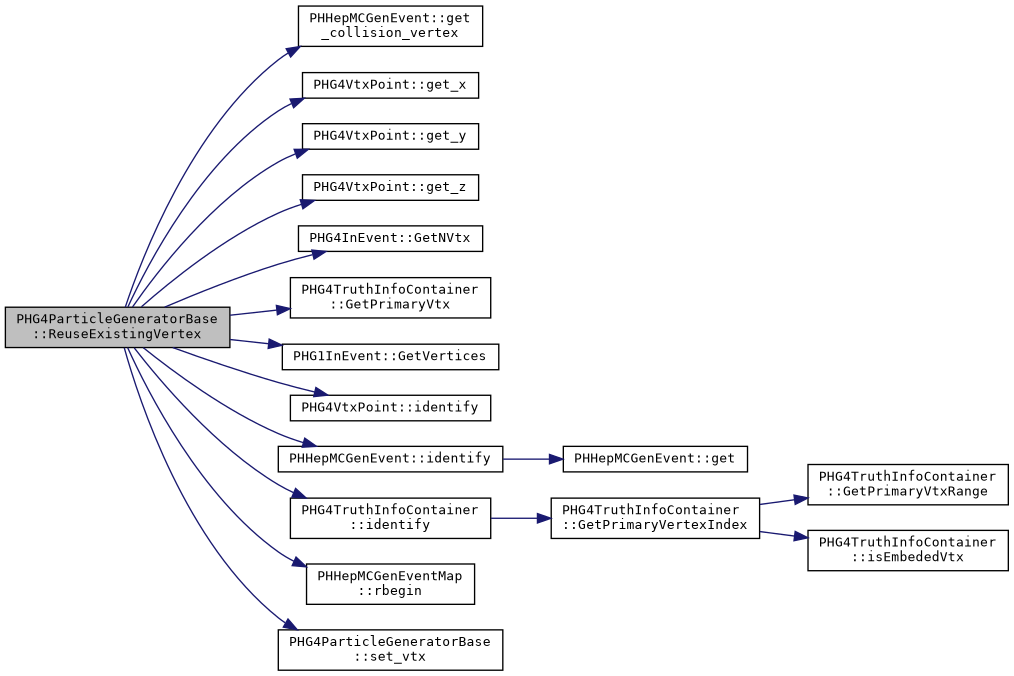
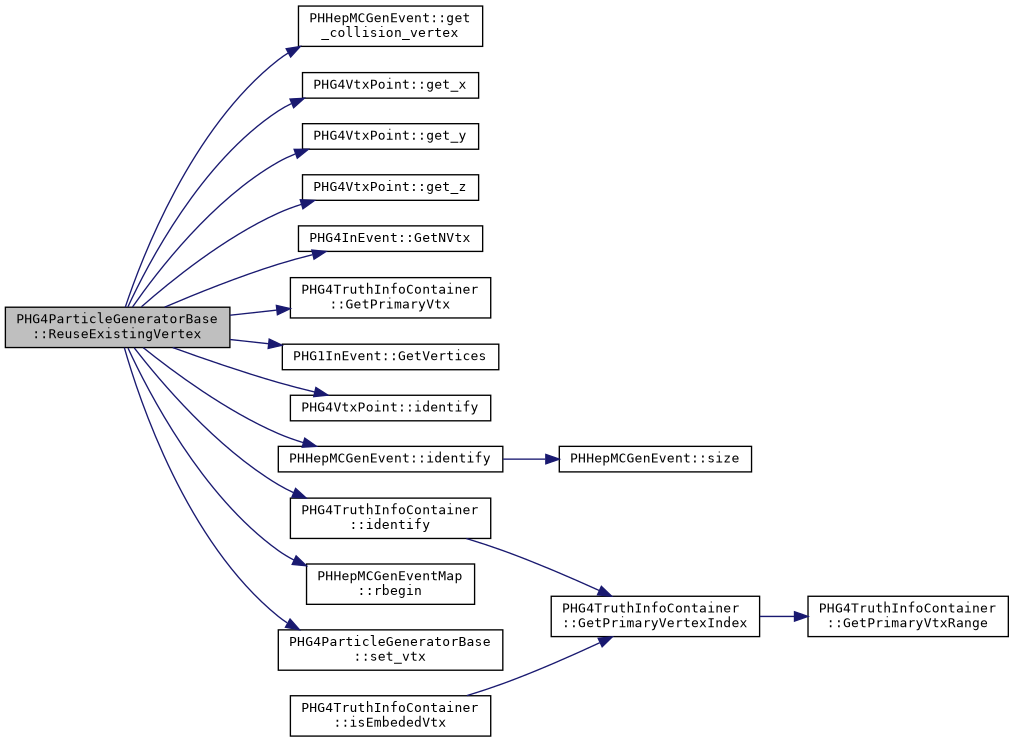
  digraph {
    fontname="DejaVu Sans Mono"
    rankdir=LR
    node [color=black fontname="DejaVu Sans Mono" fontsize=10 shape=record]
    edge [color=midnightblue fontname="DejaVu Sans Mono" fontsize=10 labelfontname=FreeSans labelfontsize=10 style=solid]
    n1 [fillcolor=grey75 fontcolor=black height=0.2 label="PHG4ParticleGeneratorBase\l::ReuseExistingVertex" style=filled width=0.4]
    n2 [height=0.2 label="PHHepMCGenEvent::get\l_collision_vertex" width=0.4]
    n3 [height=0.2 label="PHG4VtxPoint::get_x" width=0.4]
    n4 [height=0.2 label="PHG4VtxPoint::get_y" width=0.4]
    n5 [height=0.2 label="PHG4VtxPoint::get_z" width=0.4]
    n6 [height=0.2 label="PHG4InEvent::GetNVtx" width=0.4]
    n7 [height=0.2 label="PHG4TruthInfoContainer\l::GetPrimaryVtx" width=0.4]
    n8 [height=0.2 label="PHG1InEvent::GetVertices" width=0.4]
    n9 [height=0.2 label="PHG4VtxPoint::identify" width=0.4]
    n10 [height=0.2 label="PHHepMCGenEvent::identify" width=0.4]
    n11 [height=0.2 label="PHG4TruthInfoContainer\l::identify" width=0.4]
    n12 [height=0.2 label="PHHepMCGenEventMap\l::rbegin" width=0.4]
    n13 [height=0.2 label="PHG4ParticleGeneratorBase\l::set_vtx" width=0.4]
-   n14 [height=0.2 label="PHHepMCGenEvent::get" width=0.4]
+   n14 [height=0.2 label="PHHepMCGenEvent::size" width=0.4]
    n15 [height=0.2 label="PHG4TruthInfoContainer\l::GetPrimaryVertexIndex" width=0.4]
    n16 [height=0.2 label="PHG4TruthInfoContainer\l::GetPrimaryVtxRange" width=0.4]
    n17 [height=0.2 label="PHG4TruthInfoContainer\l::isEmbededVtx" width=0.4]
    n1 -> n2
    n1 -> n3
    n1 -> n4
    n1 -> n5
    n1 -> n6
    n1 -> n7
    n1 -> n8
    n1 -> n9
    n1 -> n10
    n1 -> n11
    n1 -> n12
    n1 -> n13
    n10 -> n14
    n11 -> n15
    n15 -> n16
-   n15 -> n17
+   n17 -> n15
  }
